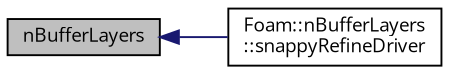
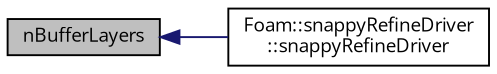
  digraph {
    rankdir=LR
    fontname="Open Sans"
    node [color=black fontname="Open Sans" fontsize=10 shape=record]
    n1 [fillcolor=grey75 fontcolor=black height=0.2 label=nBufferLayers style=filled width=0.4]
-   n2 [height=0.2 label="Foam::nBufferLayers\l::snappyRefineDriver" width=0.4]
+   n2 [height=0.2 label="Foam::snappyRefineDriver\l::snappyRefineDriver" width=0.4]
    n1 -> n2 [color=midnightblue dir=back fontname="Open Sans" fontsize=10 labelfontname=Helvetica labelfontsize=10 style=solid]
  }
